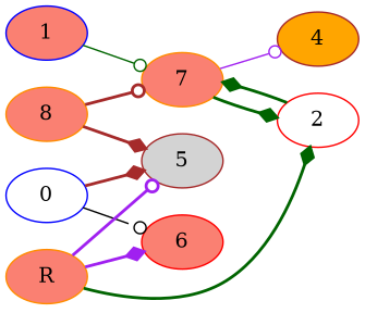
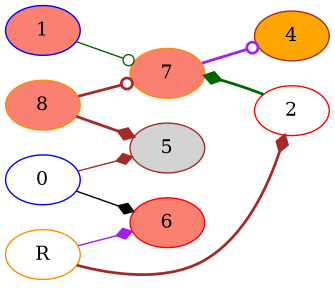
  digraph {
    rankdir=LR
    node [color=darkorange fillcolor=salmon style=filled]
    edge [arrowhead=diamond color=brown style=bold]
    1 [color=blue]
    7
    2 [color=red fillcolor=white]
    4 [color=brown fillcolor=orange]
    n5 [color=blue fillcolor=white label=0]
    5 [color=brown fillcolor=lightgrey]
    6 [color=red]
    8
-   R
+   R [fillcolor=white]
    1 -> 7 [arrowhead=odot color=darkgreen style=solid]
-   7 -> 2 [color=darkgreen]
-   7 -> 4 [arrowhead=odot color=purple style=solid]
+   7 -> 4 [arrowhead=odot color=purple]
    2 -> 7 [color=darkgreen]
-   n5 -> 5
-   n5 -> 6 [arrowhead=odot color=black style=solid]
+   n5 -> 5 [style=solid]
+   n5 -> 6 [color=black style=solid]
    8 -> 7 [arrowhead=odot]
    8 -> 5
-   R -> 2 [color=darkgreen]
-   R -> 5 [arrowhead=odot color=purple]
-   R -> 6 [color=purple]
+   R -> 2
+   R -> 6 [color=purple style=solid]
  }
